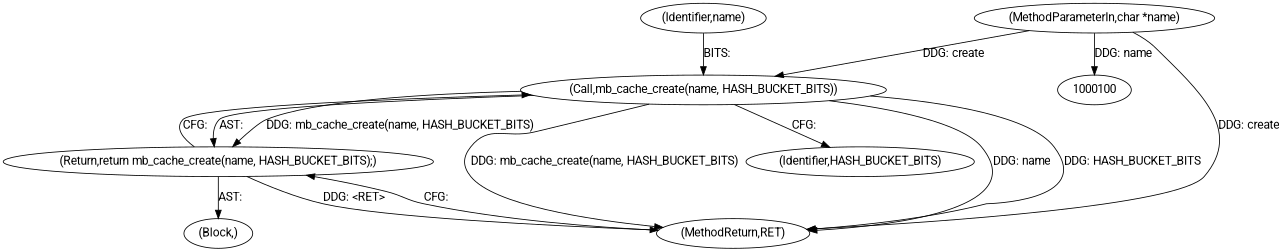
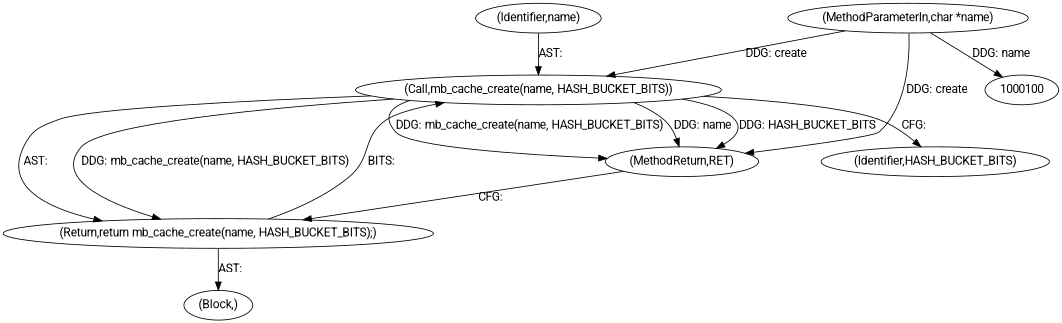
  digraph {
    fontname=Roboto
    node [fontname=Roboto]
    edge [fontname=Roboto]
    n1 [label="(Call,mb_cache_create(name, HASH_BUCKET_BITS))"]
    n2 [label="(Return,return mb_cache_create(name, HASH_BUCKET_BITS);)"]
    n3 [label="(Identifier,HASH_BUCKET_BITS)"]
    n4 [label="(MethodReturn,RET)"]
    n5 [label="(Block,)"]
    n6 [label="(MethodParameterIn,char *name)"]
    1000100
    n8 [label="(Identifier,name)"]
    n1 -> n2 [label="AST: "]
    n1 -> n2 [label="DDG: mb_cache_create(name, HASH_BUCKET_BITS)"]
    n1 -> n3 [label="CFG: "]
    n1 -> n4 [label="DDG: mb_cache_create(name, HASH_BUCKET_BITS)"]
    n1 -> n4 [label="DDG: name"]
    n1 -> n4 [label="DDG: HASH_BUCKET_BITS"]
-   n2 -> n1 [label="CFG: "]
-   n2 -> n4 [label="DDG: <RET>"]
+   n2 -> n1 [label="BITS: "]
    n2 -> n5 [label="AST: "]
    n4 -> n2 [label="CFG: "]
    n6 -> n1 [label="DDG: create"]
    n6 -> n4 [label="DDG: create"]
    n6 -> 1000100 [label="DDG: name"]
-   n8 -> n1 [label="BITS: "]
+   n8 -> n1 [label="AST: "]
  }
